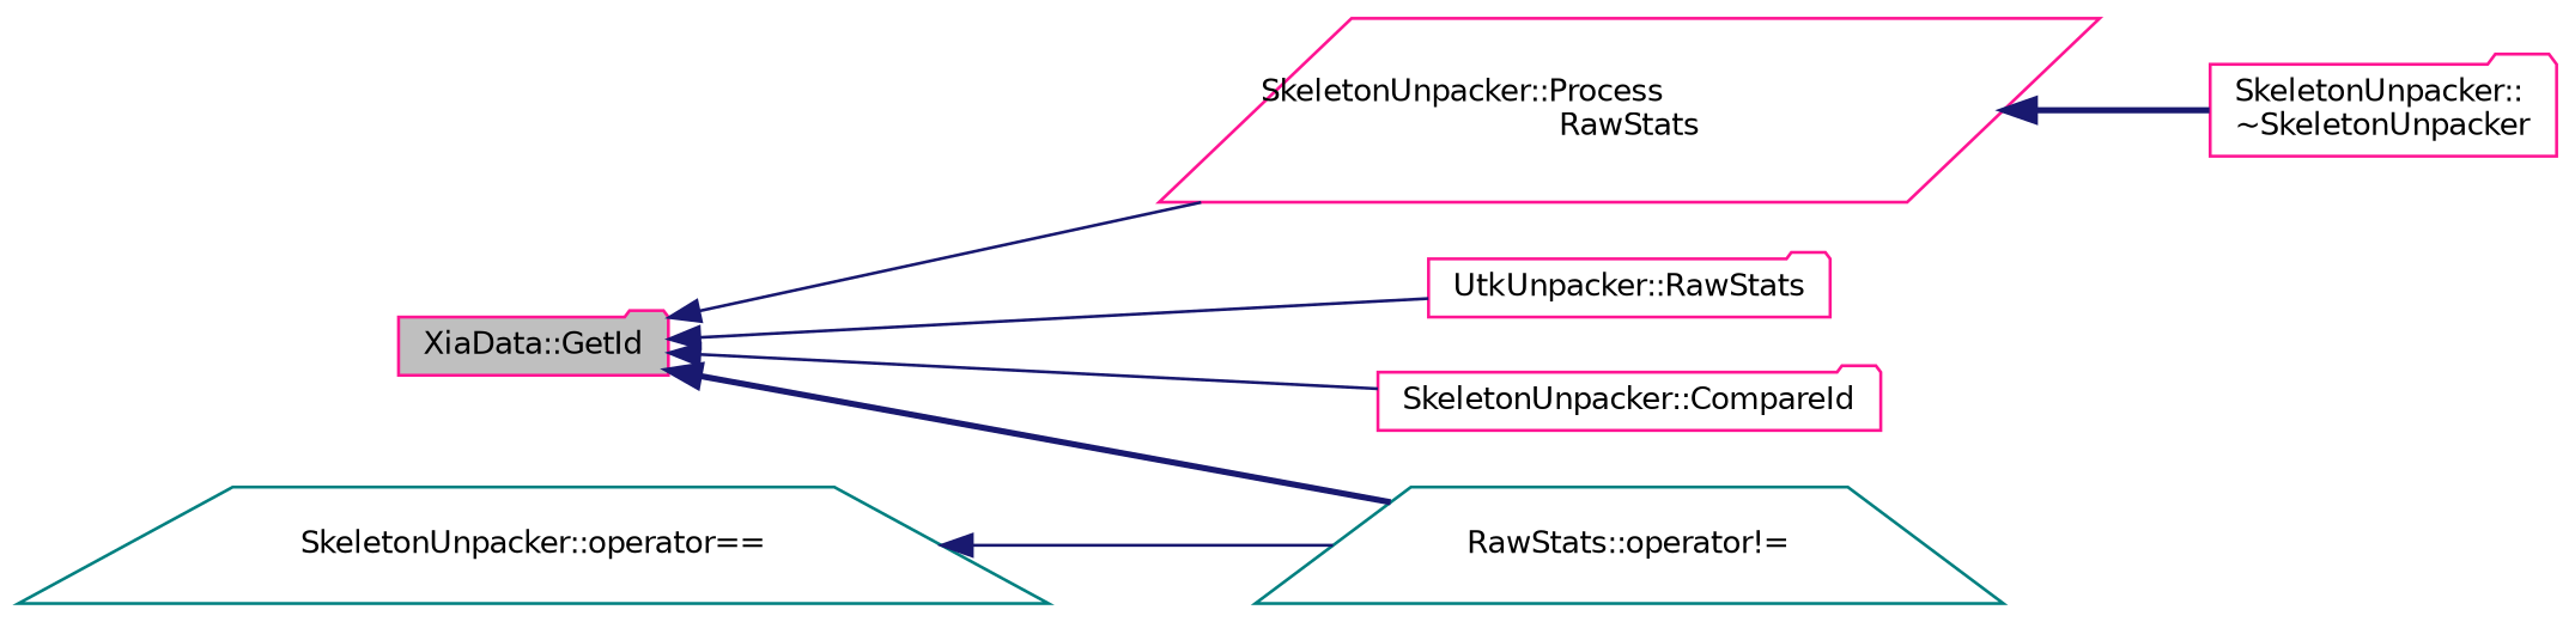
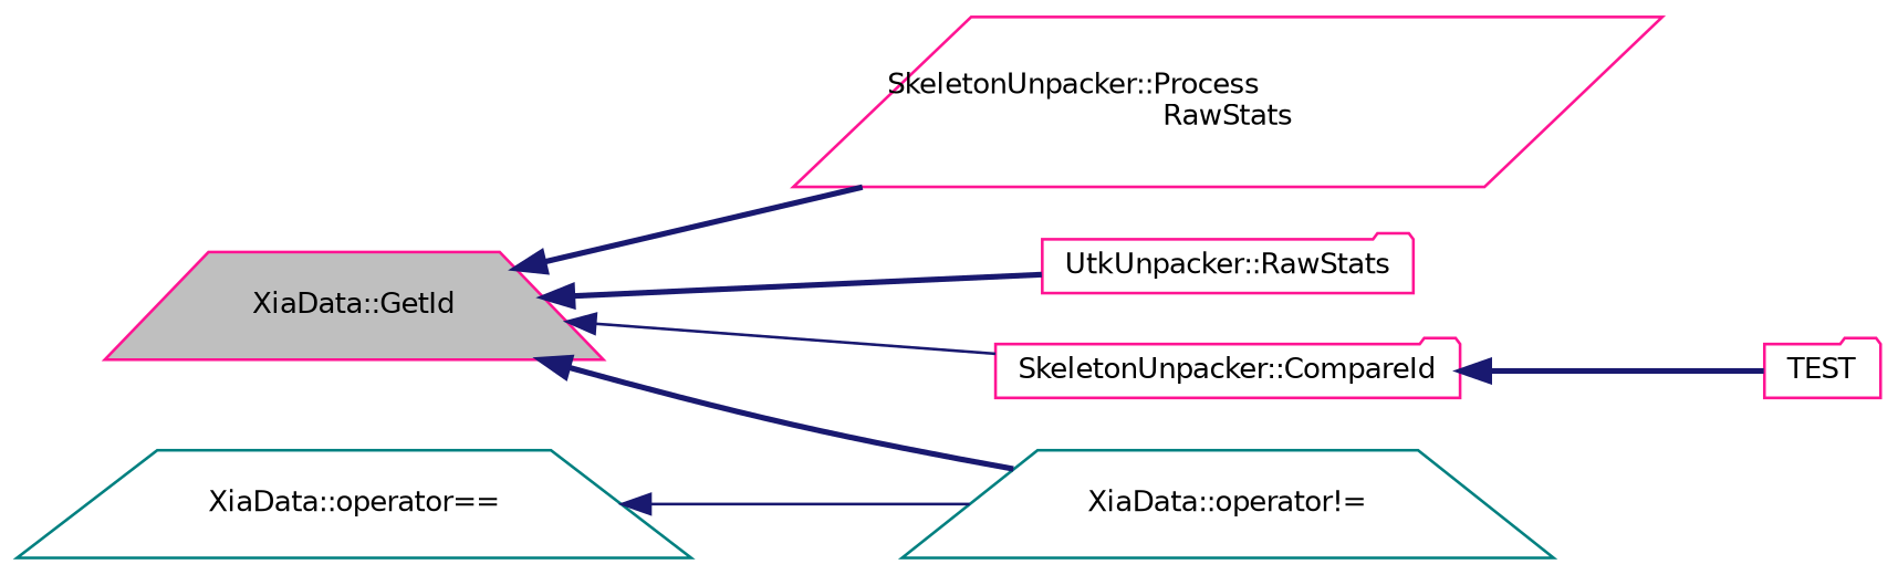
  digraph {
    rankdir=LR
    node [color=deeppink fillcolor=white fontname=Helvetica fontsize=10 shape=folder style=filled]
    edge [color=midnightblue dir=back fontname=Helvetica fontsize=10 labelfontname=Helvetica labelfontsize=10 style=bold]
-   n1 [fillcolor=grey75 fontcolor=black height=0.2 label="XiaData::GetId" width=0.4]
+   n1 [fillcolor=grey75 fontcolor=black height=0.2 label="XiaData::GetId" shape=trapezium width=0.4]
    n2 [height=0.2 label="SkeletonUnpacker::Process\lRawStats" shape=parallelogram width=0.4]
    n3 [height=0.2 label="UtkUnpacker::RawStats" width=0.4]
    n4 [height=0.2 label="SkeletonUnpacker::CompareId" width=0.4]
-   n5 [color=teal height=0.2 label="RawStats::operator!=" shape=trapezium width=0.4]
-   n6 [height=0.2 label="SkeletonUnpacker::\l~SkeletonUnpacker" width=0.4]
-   n7 [color=teal height=0.2 label="SkeletonUnpacker::operator==" shape=trapezium width=0.4]
-   n1 -> n2 [style=solid]
-   n1 -> n3 [style=solid]
+   n5 [color=teal height=0.2 label="XiaData::operator!=" shape=trapezium width=0.4]
+   n7 [color=teal height=0.2 label="XiaData::operator==" shape=trapezium width=0.4]
+   n8 [height=0.2 label=TEST width=0.4]
+   n1 -> n2
+   n1 -> n3
    n1 -> n4 [style=solid]
    n1 -> n5
-   n2 -> n6
+   n4 -> n8
    n7 -> n5 [style=solid]
  }
